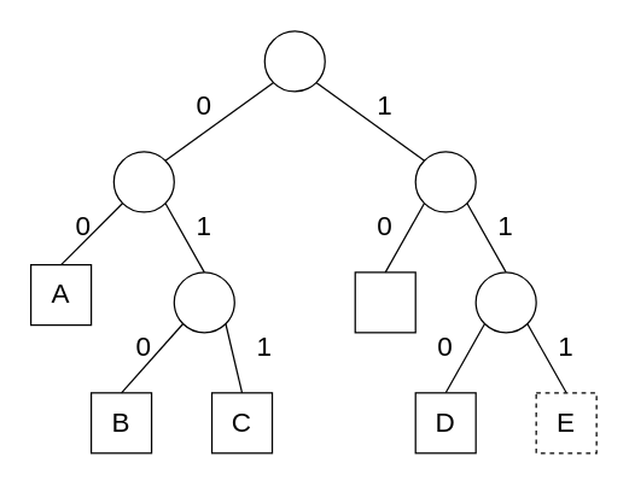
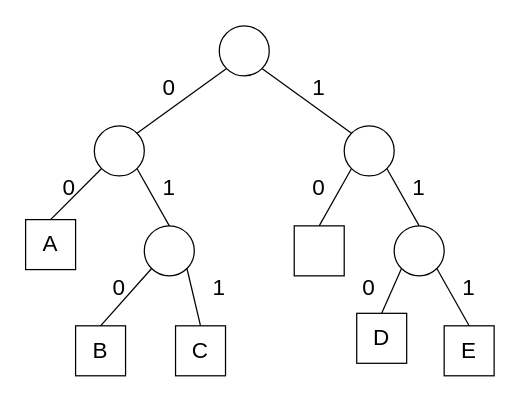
  <mxCell id="0" />
  <mxCell id="1" parent="0" />
  <mxCell id="2" value="&lt;font style=&quot;font-size: 18px&quot;&gt;A&lt;/font&gt;" style="rounded=0;whiteSpace=wrap;html=1;" vertex="1" parent="1"><mxGeometry x="20" y="175" width="40" height="40" as="geometry" /></mxCell>
  <mxCell id="3" value="" style="ellipse;whiteSpace=wrap;html=1;aspect=fixed;" vertex="1" parent="1"><mxGeometry x="75" y="100" width="40" height="40" as="geometry" /></mxCell>
  <mxCell id="4" value="B" style="rounded=0;whiteSpace=wrap;html=1;fontSize=18;" vertex="1" parent="1"><mxGeometry x="60" y="260" width="40" height="40" as="geometry" /></mxCell>
  <mxCell id="5" value="C" style="rounded=0;whiteSpace=wrap;html=1;fontSize=18;" vertex="1" parent="1"><mxGeometry x="140" y="260" width="40" height="40" as="geometry" /></mxCell>
  <mxCell id="6" value="" style="ellipse;whiteSpace=wrap;html=1;aspect=fixed;" vertex="1" parent="1"><mxGeometry x="115" y="180" width="40" height="40" as="geometry" /></mxCell>
  <mxCell id="7" value="" style="ellipse;whiteSpace=wrap;html=1;aspect=fixed;" vertex="1" parent="1"><mxGeometry x="175" y="20" width="40" height="40" as="geometry" /></mxCell>
  <mxCell id="8" value="" style="endArrow=none;html=1;entryX=0;entryY=1;entryDx=0;entryDy=0;exitX=0.5;exitY=0;exitDx=0;exitDy=0;" edge="1" parent="1" source="2" target="3"><mxGeometry width="50" height="50" relative="1" as="geometry"><mxPoint x="35" y="370" as="sourcePoint" /><mxPoint x="85" y="320" as="targetPoint" /></mxGeometry></mxCell>
  <mxCell id="9" value="" style="endArrow=none;html=1;entryX=1;entryY=1;entryDx=0;entryDy=0;exitX=0.5;exitY=0;exitDx=0;exitDy=0;" edge="1" parent="1" source="6" target="3"><mxGeometry width="50" height="50" relative="1" as="geometry"><mxPoint x="35" y="370" as="sourcePoint" /><mxPoint x="85" y="320" as="targetPoint" /></mxGeometry></mxCell>
  <mxCell id="10" value="" style="endArrow=none;html=1;entryX=0;entryY=1;entryDx=0;entryDy=0;exitX=0.5;exitY=0;exitDx=0;exitDy=0;" edge="1" parent="1" source="4" target="6"><mxGeometry width="50" height="50" relative="1" as="geometry"><mxPoint x="95" y="260" as="sourcePoint" /><mxPoint x="85" y="320" as="targetPoint" /></mxGeometry></mxCell>
  <mxCell id="11" value="" style="endArrow=none;html=1;entryX=1;entryY=1;entryDx=0;entryDy=0;exitX=0.5;exitY=0;exitDx=0;exitDy=0;" edge="1" parent="1" source="5" target="6"><mxGeometry width="50" height="50" relative="1" as="geometry"><mxPoint x="35" y="370" as="sourcePoint" /><mxPoint x="85" y="320" as="targetPoint" /></mxGeometry></mxCell>
  <mxCell id="12" value="" style="rounded=0;whiteSpace=wrap;html=1;" vertex="1" parent="1"><mxGeometry x="235" y="180" width="40" height="40" as="geometry" /></mxCell>
  <mxCell id="13" value="" style="endArrow=none;html=1;entryX=0;entryY=1;entryDx=0;entryDy=0;exitX=0.5;exitY=0;exitDx=0;exitDy=0;" edge="1" source="12" target="14" parent="1"><mxGeometry width="50" height="50" relative="1" as="geometry"><mxPoint x="235" y="370" as="sourcePoint" /><mxPoint x="285" y="320" as="targetPoint" /></mxGeometry></mxCell>
  <mxCell id="14" value="" style="ellipse;whiteSpace=wrap;html=1;aspect=fixed;" vertex="1" parent="1"><mxGeometry x="275" y="100" width="40" height="40" as="geometry" /></mxCell>
  <mxCell id="15" value="" style="endArrow=none;html=1;entryX=1;entryY=1;entryDx=0;entryDy=0;exitX=0.5;exitY=0;exitDx=0;exitDy=0;" edge="1" source="16" target="14" parent="1"><mxGeometry width="50" height="50" relative="1" as="geometry"><mxPoint x="235" y="370" as="sourcePoint" /><mxPoint x="285" y="320" as="targetPoint" /></mxGeometry></mxCell>
  <mxCell id="16" value="" style="ellipse;whiteSpace=wrap;html=1;aspect=fixed;" vertex="1" parent="1"><mxGeometry x="315" y="180" width="40" height="40" as="geometry" /></mxCell>
  <mxCell id="17" value="" style="endArrow=none;html=1;entryX=0;entryY=1;entryDx=0;entryDy=0;exitX=0.5;exitY=0;exitDx=0;exitDy=0;" edge="1" source="19" target="16" parent="1"><mxGeometry width="50" height="50" relative="1" as="geometry"><mxPoint x="295" y="260" as="sourcePoint" /><mxPoint x="285" y="320" as="targetPoint" /></mxGeometry></mxCell>
  <mxCell id="18" value="" style="endArrow=none;html=1;entryX=1;entryY=1;entryDx=0;entryDy=0;exitX=0.5;exitY=0;exitDx=0;exitDy=0;" edge="1" source="20" target="16" parent="1"><mxGeometry width="50" height="50" relative="1" as="geometry"><mxPoint x="235" y="370" as="sourcePoint" /><mxPoint x="285" y="320" as="targetPoint" /></mxGeometry></mxCell>
- <mxCell id="19" value="D" style="rounded=0;whiteSpace=wrap;html=1;fontSize=18;" vertex="1" parent="1"><mxGeometry x="275" y="260" width="40" height="40" as="geometry" /></mxCell>
- <mxCell id="20" value="E" style="rounded=0;whiteSpace=wrap;html=1;fontSize=18;dashed=1;" vertex="1" parent="1"><mxGeometry x="355" y="260" width="40" height="40" as="geometry" /></mxCell>
+ <mxCell id="19" value="D" style="rounded=0;whiteSpace=wrap;html=1;fontSize=18;" vertex="1" parent="1"><mxGeometry x="285" y="250" width="40" height="40" as="geometry" /></mxCell>
+ <mxCell id="20" value="E" style="rounded=0;whiteSpace=wrap;html=1;fontSize=18;" vertex="1" parent="1"><mxGeometry x="355" y="260" width="40" height="40" as="geometry" /></mxCell>
  <mxCell id="21" value="" style="endArrow=none;html=1;entryX=0;entryY=1;entryDx=0;entryDy=0;exitX=1;exitY=0;exitDx=0;exitDy=0;" edge="1" parent="1" source="3" target="7"><mxGeometry width="50" height="50" relative="1" as="geometry"><mxPoint x="35" y="370" as="sourcePoint" /><mxPoint x="85" y="320" as="targetPoint" /></mxGeometry></mxCell>
  <mxCell id="22" value="" style="endArrow=none;html=1;entryX=1;entryY=1;entryDx=0;entryDy=0;exitX=0;exitY=0;exitDx=0;exitDy=0;" edge="1" parent="1" source="14" target="7"><mxGeometry width="50" height="50" relative="1" as="geometry"><mxPoint x="35" y="370" as="sourcePoint" /><mxPoint x="85" y="320" as="targetPoint" /></mxGeometry></mxCell>
  <mxCell id="23" value="0" style="text;html=1;strokeColor=none;fillColor=none;align=center;verticalAlign=middle;whiteSpace=wrap;rounded=0;fontSize=18;" vertex="1" parent="1"><mxGeometry x="115" y="60" width="40" height="20" as="geometry" /></mxCell>
  <mxCell id="24" value="0" style="text;html=1;strokeColor=none;fillColor=none;align=center;verticalAlign=middle;whiteSpace=wrap;rounded=0;fontSize=18;" vertex="1" parent="1"><mxGeometry x="35" y="140" width="40" height="20" as="geometry" /></mxCell>
  <mxCell id="25" value="0" style="text;html=1;strokeColor=none;fillColor=none;align=center;verticalAlign=middle;whiteSpace=wrap;rounded=0;fontSize=18;" vertex="1" parent="1"><mxGeometry x="75" y="220" width="40" height="20" as="geometry" /></mxCell>
  <mxCell id="26" value="0" style="text;html=1;strokeColor=none;fillColor=none;align=center;verticalAlign=middle;whiteSpace=wrap;rounded=0;fontSize=18;" vertex="1" parent="1"><mxGeometry x="235" y="140" width="40" height="20" as="geometry" /></mxCell>
  <mxCell id="27" value="0" style="text;html=1;strokeColor=none;fillColor=none;align=center;verticalAlign=middle;whiteSpace=wrap;rounded=0;fontSize=18;" vertex="1" parent="1"><mxGeometry x="275" y="220" width="40" height="20" as="geometry" /></mxCell>
  <mxCell id="28" value="1" style="text;html=1;strokeColor=none;fillColor=none;align=center;verticalAlign=middle;whiteSpace=wrap;rounded=0;fontSize=18;" vertex="1" parent="1"><mxGeometry x="235" y="60" width="40" height="20" as="geometry" /></mxCell>
  <mxCell id="29" value="1" style="text;html=1;strokeColor=none;fillColor=none;align=center;verticalAlign=middle;whiteSpace=wrap;rounded=0;fontSize=18;" vertex="1" parent="1"><mxGeometry x="115" y="140" width="40" height="20" as="geometry" /></mxCell>
  <mxCell id="30" value="1" style="text;html=1;strokeColor=none;fillColor=none;align=center;verticalAlign=middle;whiteSpace=wrap;rounded=0;fontSize=18;" vertex="1" parent="1"><mxGeometry x="315" y="140" width="40" height="20" as="geometry" /></mxCell>
  <mxCell id="31" value="1" style="text;html=1;strokeColor=none;fillColor=none;align=center;verticalAlign=middle;whiteSpace=wrap;rounded=0;fontSize=18;" vertex="1" parent="1"><mxGeometry x="155" y="220" width="40" height="20" as="geometry" /></mxCell>
  <mxCell id="32" value="1" style="text;html=1;strokeColor=none;fillColor=none;align=center;verticalAlign=middle;whiteSpace=wrap;rounded=0;fontSize=18;" vertex="1" parent="1"><mxGeometry x="355" y="220" width="40" height="20" as="geometry" /></mxCell>
